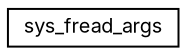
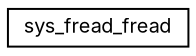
  digraph {
    rankdir=LR
    fontname=Inter
-   n1 [color=black fillcolor=white fontname=Inter fontsize=10 height=0.2 label=sys_fread_args shape=record style=filled width=0.4]
+   n1 [color=black fillcolor=white fontname=Inter fontsize=10 height=0.2 label=sys_fread_fread shape=record style=filled width=0.4]
  }
